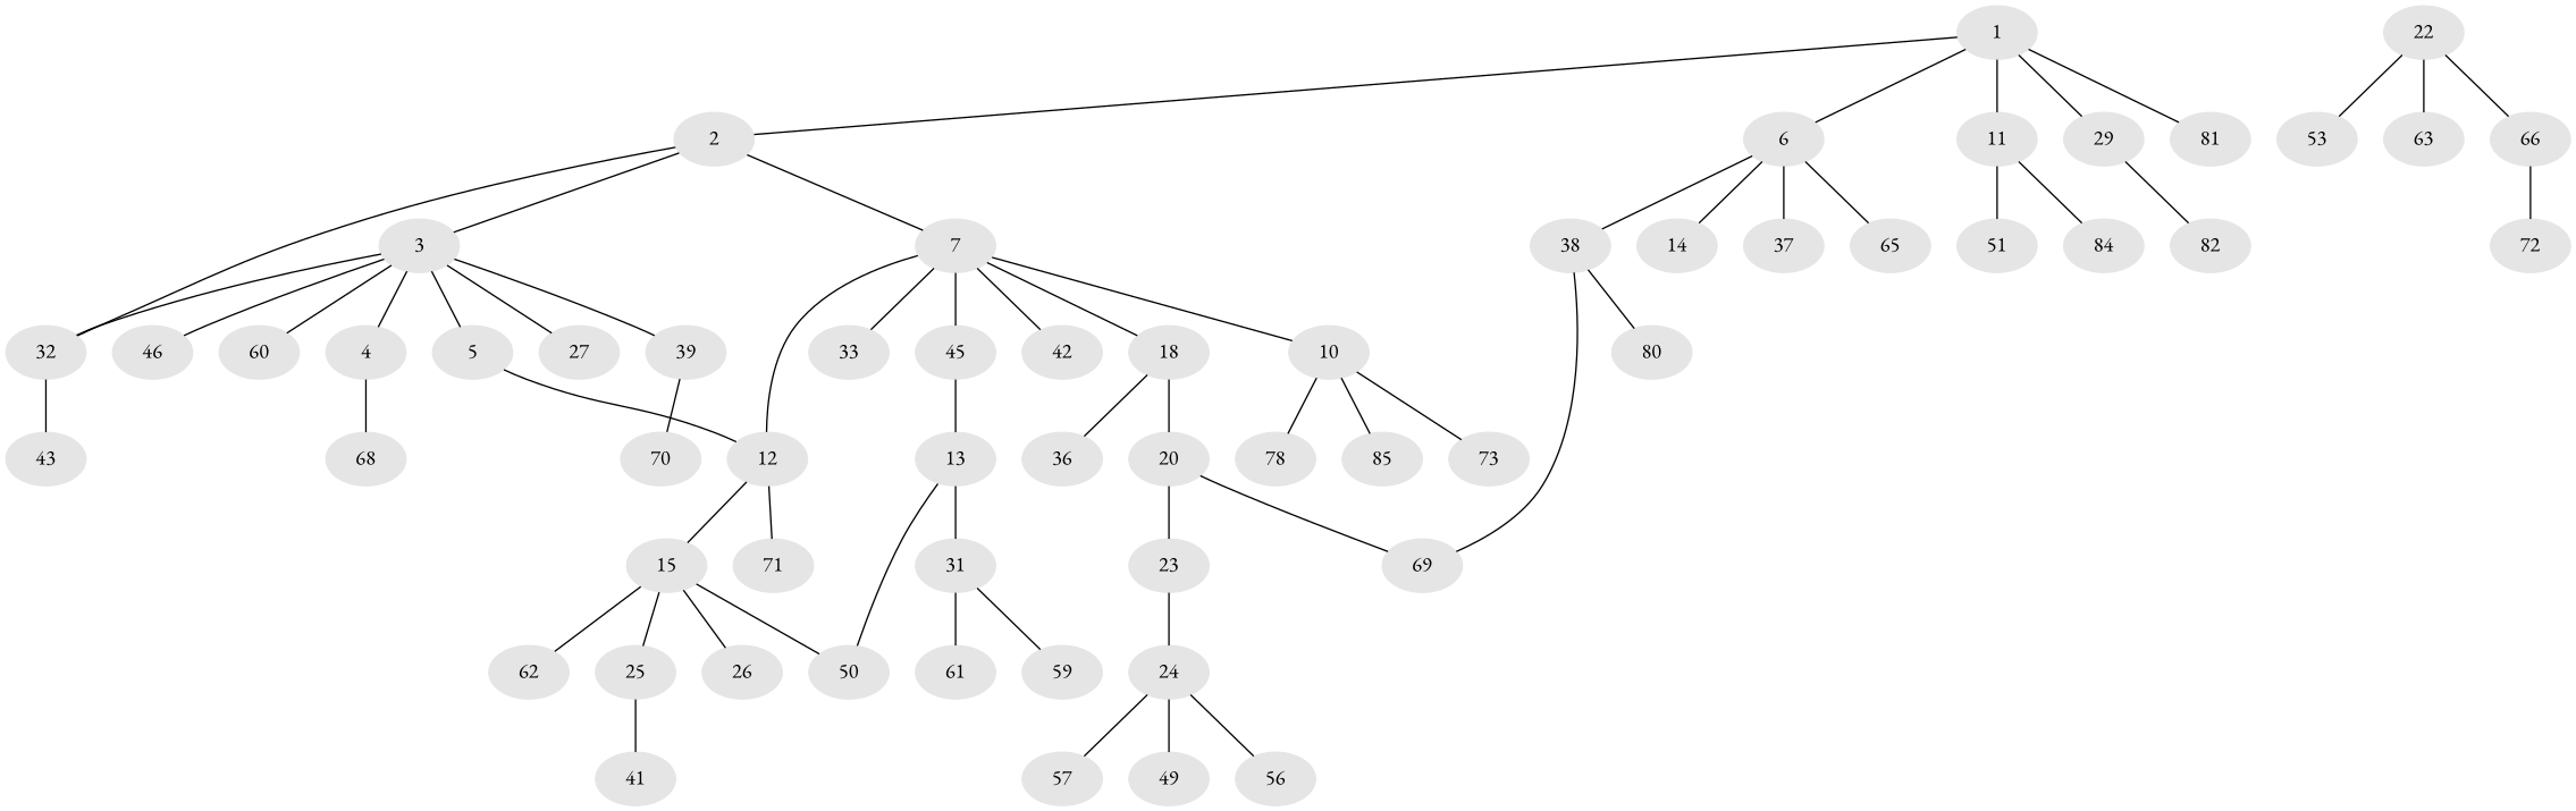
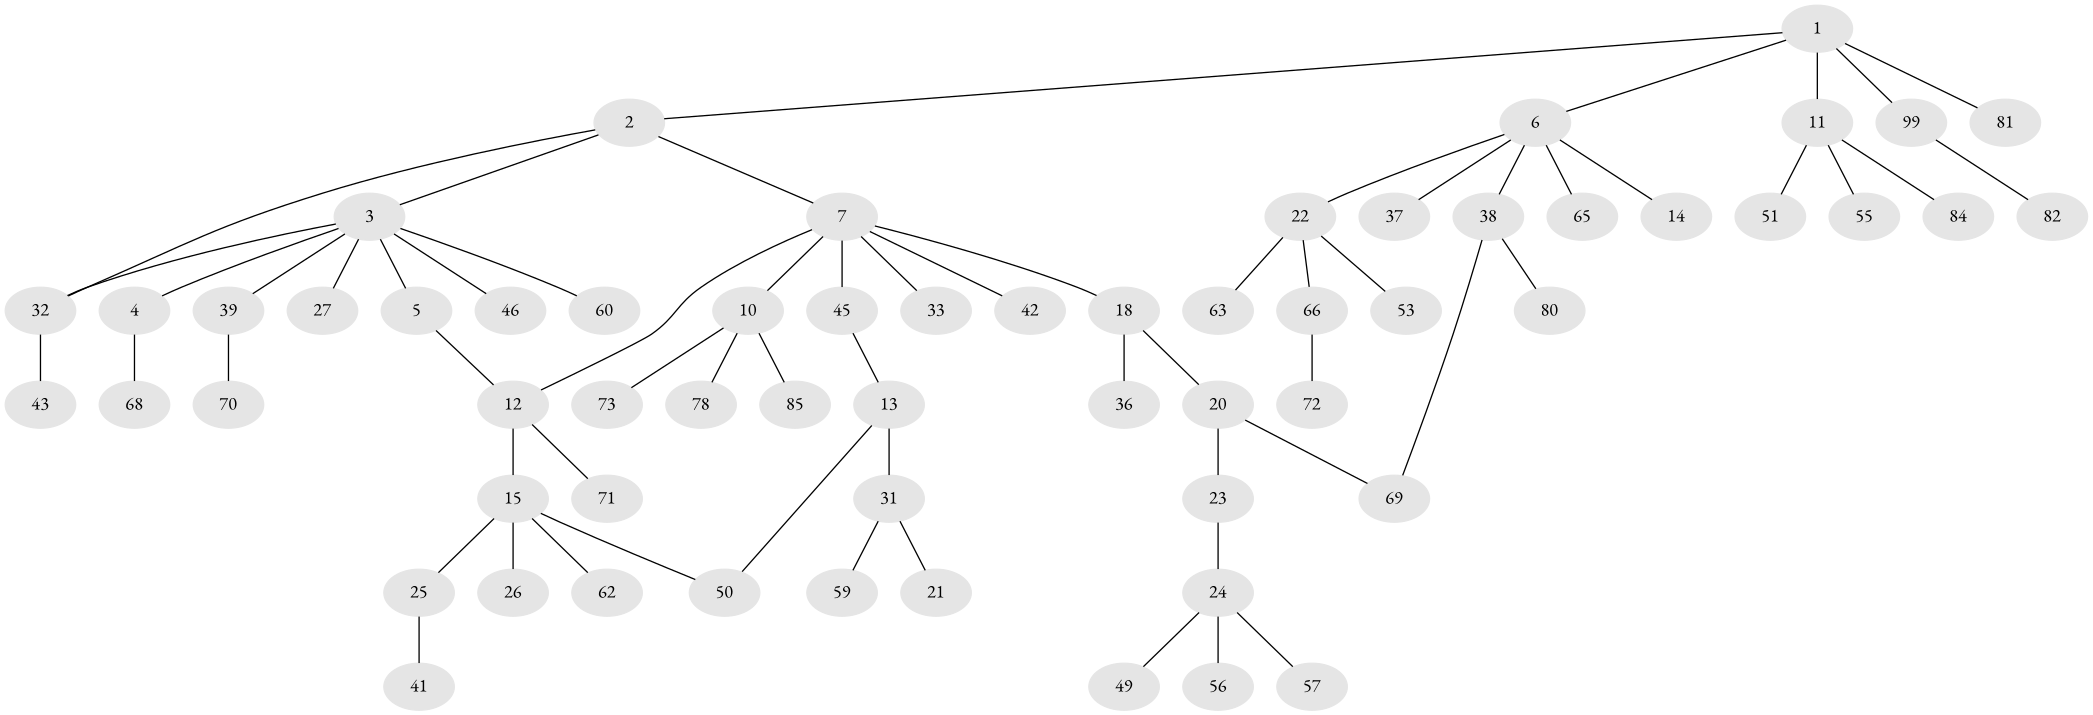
  graph {
    fontname="EB Garamond"
    node [color=gray90 fontname="EB Garamond" style=filled]
    edge [fontname="EB Garamond"]
    1 [super="+19"]
    2
    6 [super="+9"]
    11 [super="+47"]
-   29 [super="+30"]
+   29 [super="+30" label=99]
    81
    3 [super="+21"]
    7 [super="+17"]
    32
    14 [super="+79"]
    22 [super="+74"]
    37
    38 [super="+48"]
    65
    51 [super="+86"]
+   55
    84
    82
    4 [super="+34"]
    5 [super="+8"]
    27
    39 [super="+40"]
    46 [super="+76"]
    60
    68
    12 [super="+83"]
    10 [super="+16"]
    18
    33 [super="+35"]
    42 [super="+77"]
    45
    43
    70
    15 [super="+41"]
    71
    53
    63 [super="+75"]
    66
    69
    80
    73
    78
    85
    31 [super="+52"]
    13
    50 [super="+64"]
    20 [super="+58"]
    36 [super="+67"]
    25 [super="+54"]
    26
    62
    59
-   61
+   61 [label=21]
    n54 [label=41]
    23
    24 [super="+28"]
    72
    49
    56
    57
    1 -- 2
    1 -- 6
    1 -- 11
    1 -- 29
    1 -- 81
    2 -- 3
    2 -- 7
    2 -- 32
    6 -- 14
+   6 -- 22
    6 -- 37
    6 -- 38
    6 -- 65
    11 -- 51
+   11 -- 55
    11 -- 84
    29 -- 82
    3 -- 32
    3 -- 4
    3 -- 5
    3 -- 27
    3 -- 39
    3 -- 46
    3 -- 60
    7 -- 12
    7 -- 10
    7 -- 18
    7 -- 33
    7 -- 42
    7 -- 45
    32 -- 43
    22 -- 53
    22 -- 63
    22 -- 66
    38 -- 69
    38 -- 80
    4 -- 68
    5 -- 12
    39 -- 70
    12 -- 15
    12 -- 71
    10 -- 73
    10 -- 78
    10 -- 85
    18 -- 20
    18 -- 36
    45 -- 13
    15 -- 50
    15 -- 25
    15 -- 26
    15 -- 62
    66 -- 72
    31 -- 59
    31 -- 61
    13 -- 31
    13 -- 50
    20 -- 69
    20 -- 23
    25 -- n54
    23 -- 24 [weight=2]
    24 -- 49
    24 -- 56
    24 -- 57
  }
